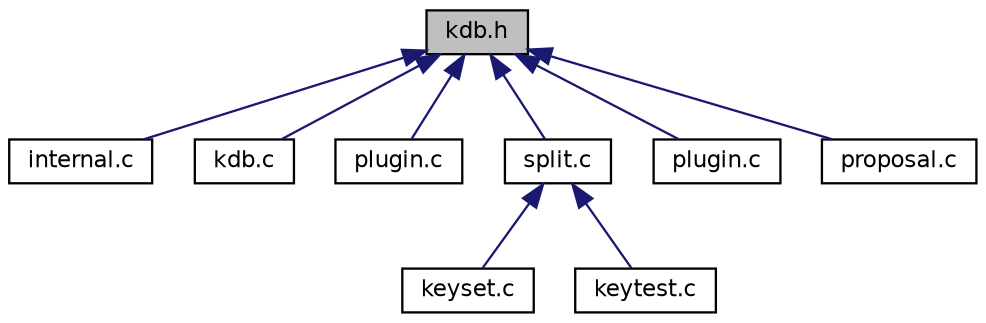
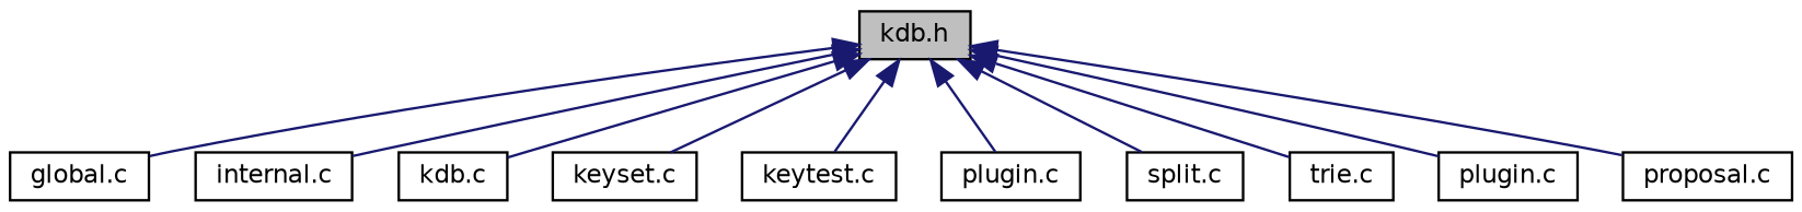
  digraph {
    node [color=black fillcolor=white fontname=Helvetica fontsize=10 shape=record style=filled]
    edge [color=midnightblue dir=back fontname=Helvetica fontsize=10 labelfontname=Helvetica labelfontsize=10 style=solid]
    n1 [fillcolor=grey75 fontcolor=black height=0.2 label="kdb.h" width=0.4]
+   n2 [height=0.2 label="global.c" width=0.4]
    n3 [height=0.2 label="internal.c" width=0.4]
    n4 [height=0.2 label="kdb.c" width=0.4]
    n5 [height=0.2 label="keyset.c" width=0.4]
    n6 [height=0.2 label="keytest.c" width=0.4]
    n7 [height=0.2 label="plugin.c" width=0.4]
    n8 [height=0.2 label="split.c" width=0.4]
+   n9 [height=0.2 label="trie.c" width=0.4]
    n10 [height=0.2 label="plugin.c" width=0.4]
    n11 [height=0.2 label="proposal.c" width=0.4]
+   n1 -> n2
    n1 -> n3
    n1 -> n4
-   n8 -> n5
-   n8 -> n6
+   n1 -> n5
+   n1 -> n6
    n1 -> n7
    n1 -> n8
+   n1 -> n9
    n1 -> n10
    n1 -> n11
  }
